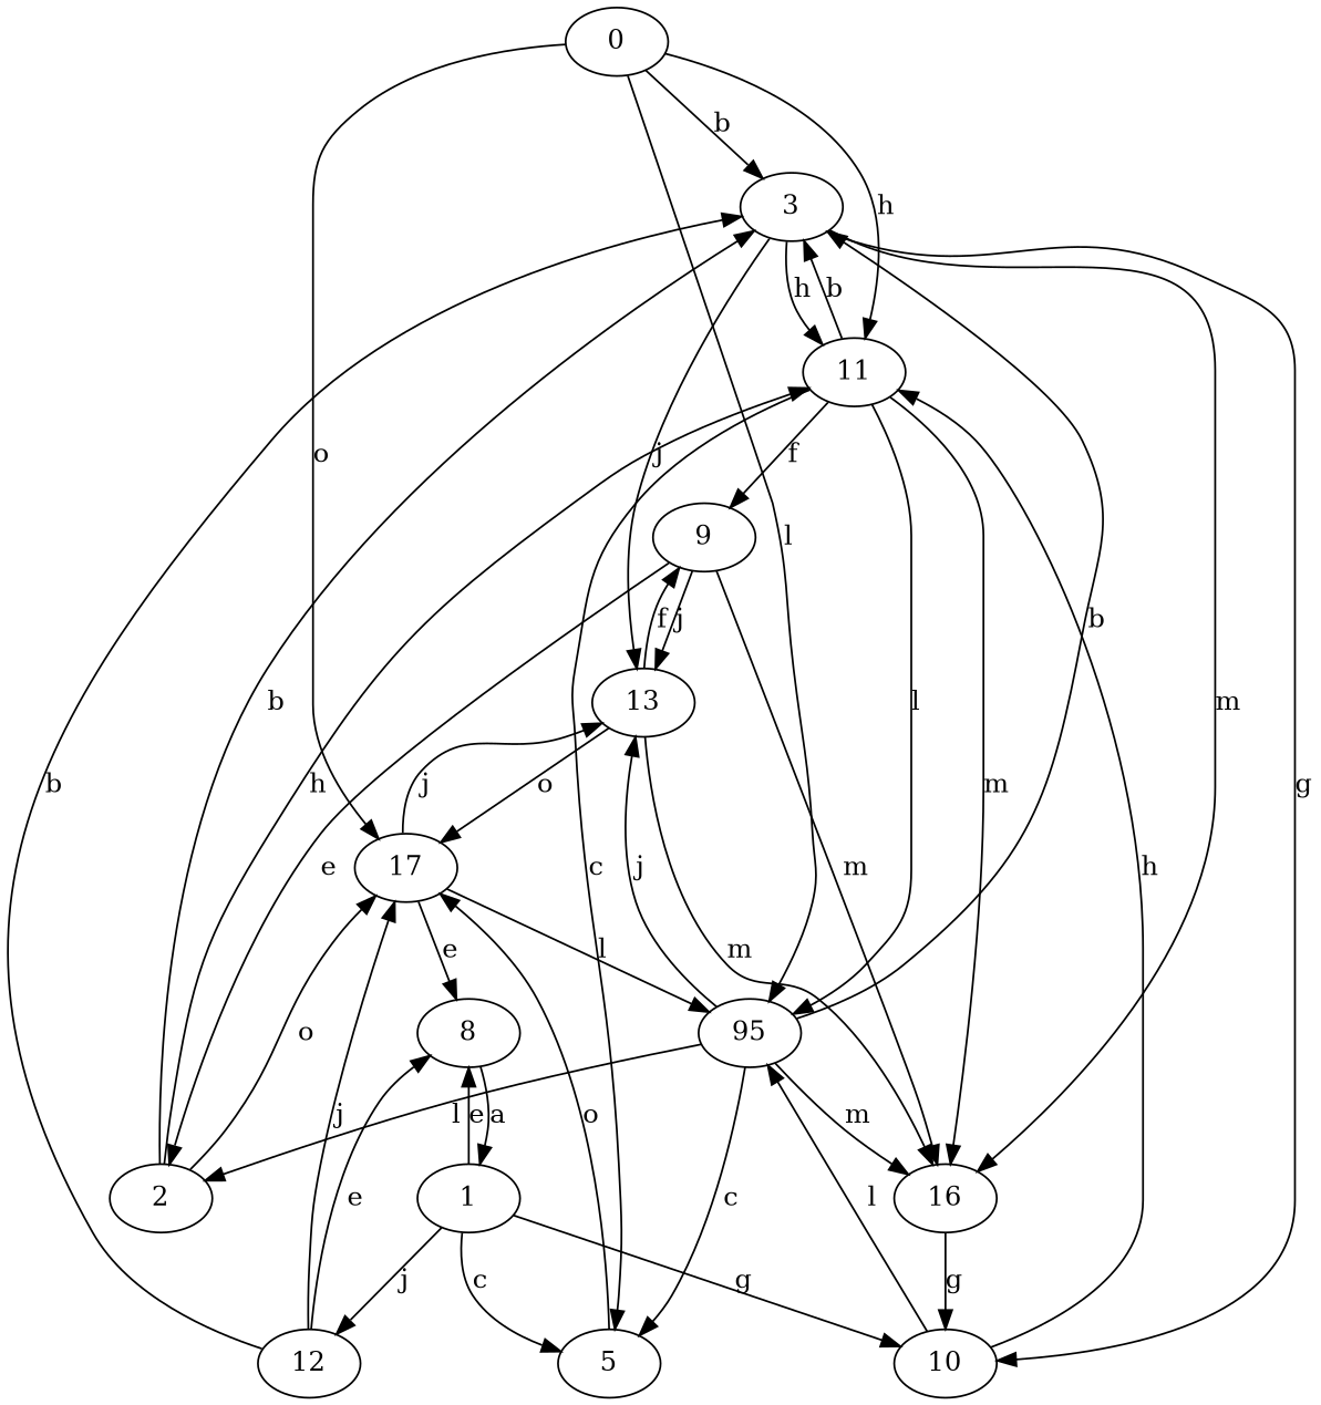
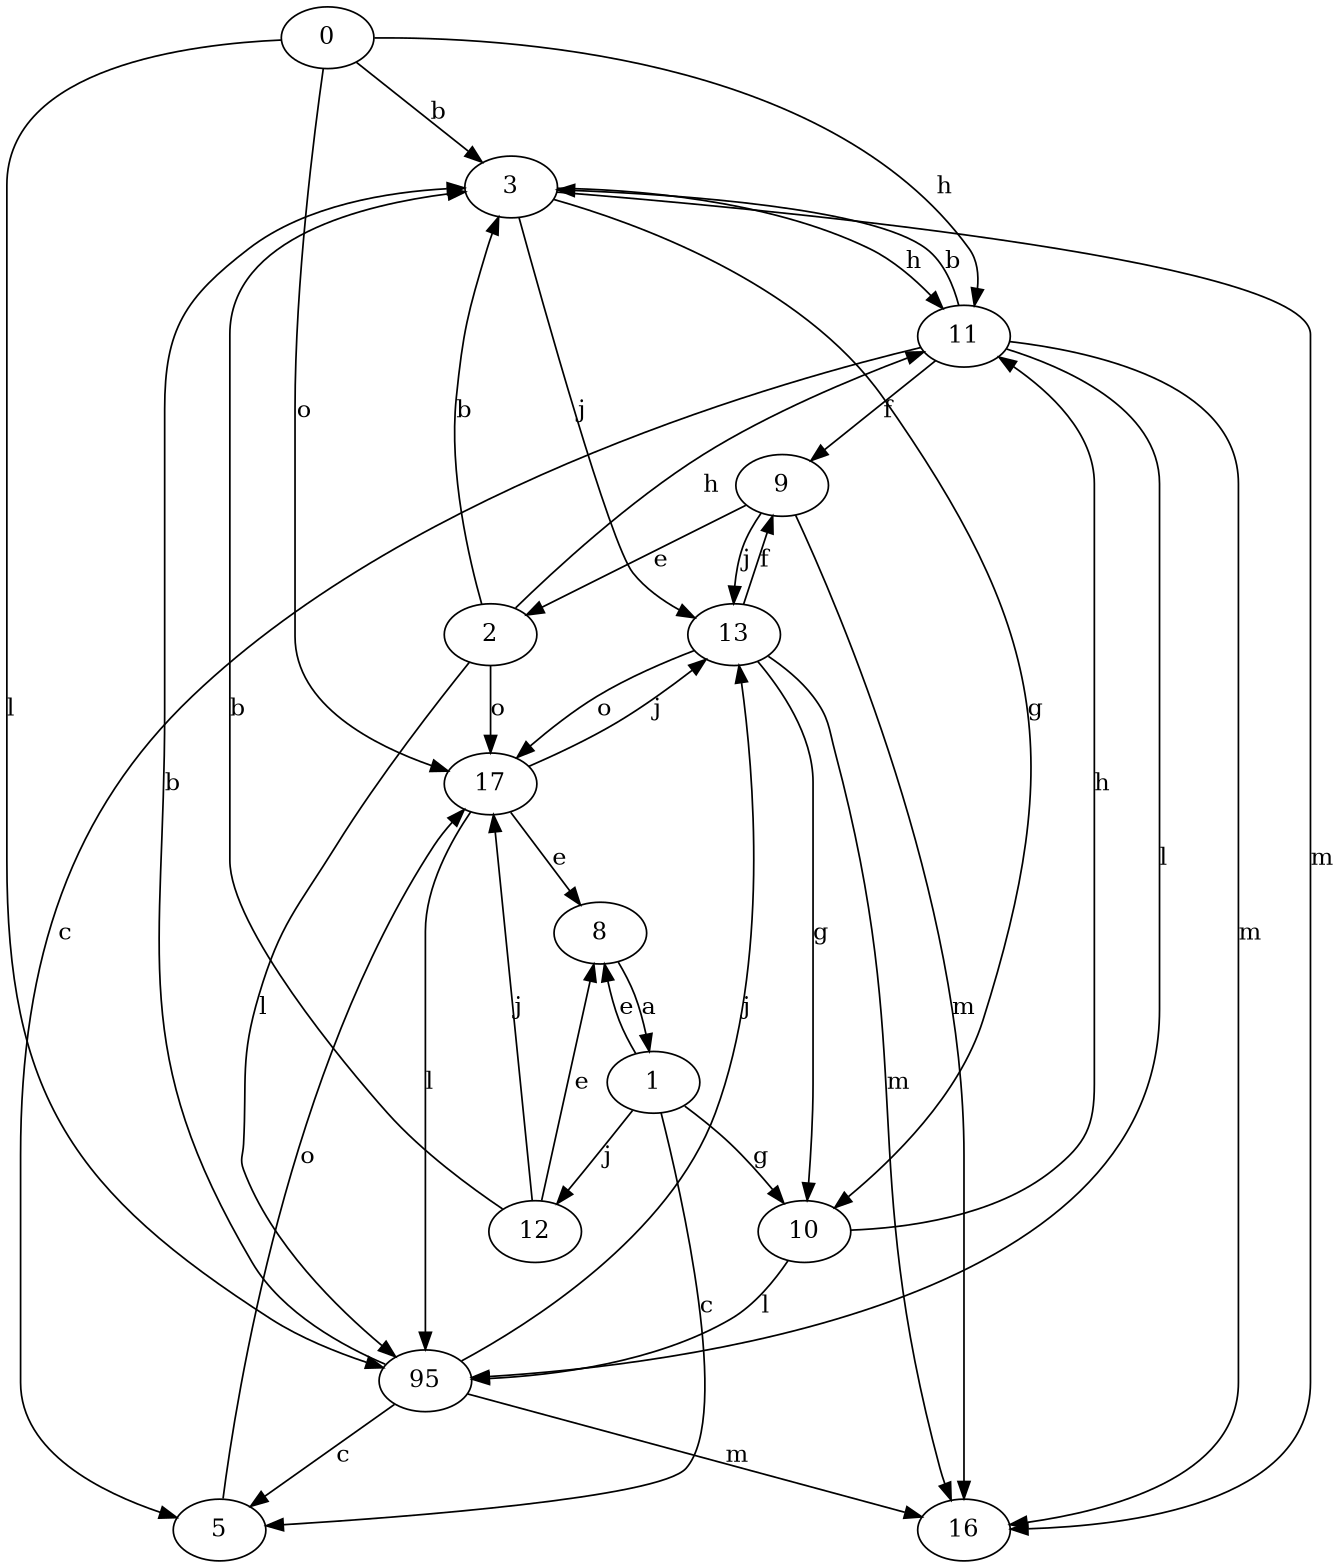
  strict digraph {
    0
    3
    11
    n4 [label=95]
    17
    10
    13
    16
    5
    9
    8
    1
    12
    2
    0 -> 3 [label=b]
    0 -> 11 [label=h]
    0 -> n4 [label=l]
    0 -> 17 [label=o]
    3 -> 11 [label=h]
    3 -> 10 [label=g]
    3 -> 13 [label=j]
    3 -> 16 [label=m]
    11 -> 3 [label=b]
    11 -> n4 [label=l]
    11 -> 16 [label=m]
    11 -> 5 [label=c]
    11 -> 9 [label=f]
    n4 -> 3 [label=b]
    n4 -> 13 [label=j]
    n4 -> 16 [label=m]
    n4 -> 5 [label=c]
    17 -> n4 [label=l]
    17 -> 13 [label=j]
    17 -> 8 [label=e]
    10 -> 11 [label=h]
    10 -> n4 [label=l]
    13 -> 17 [label=o]
    13 -> 16 [label=m]
    13 -> 9 [label=f]
-   16 -> 10 [label=g]
+   13 -> 10 [label=g]
    5 -> 17 [label=o]
    9 -> 13 [label=j]
    9 -> 16 [label=m]
    9 -> 2 [label=e]
    8 -> 1 [label=a]
    1 -> 10 [label=g]
    1 -> 5 [label=c]
    1 -> 8 [label=e]
    1 -> 12 [label=j]
    12 -> 3 [label=b]
    12 -> 17 [label=j]
    12 -> 8 [label=e]
    2 -> 3 [label=b]
    2 -> 11 [label=h]
-   n4 -> 2 [label=l]
+   2 -> n4 [label=l]
    2 -> 17 [label=o]
  }
